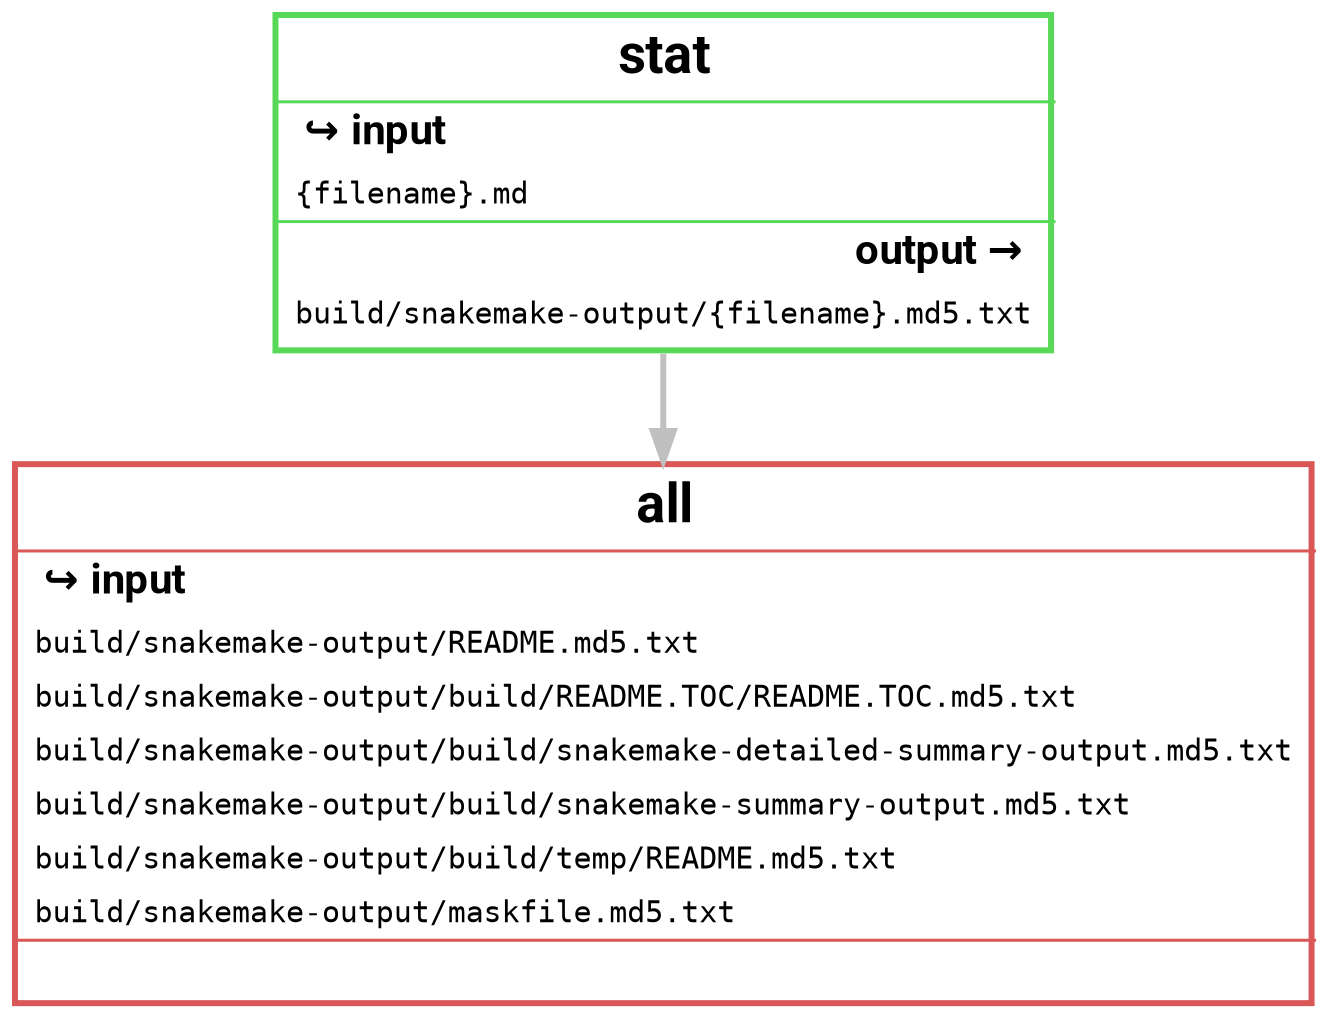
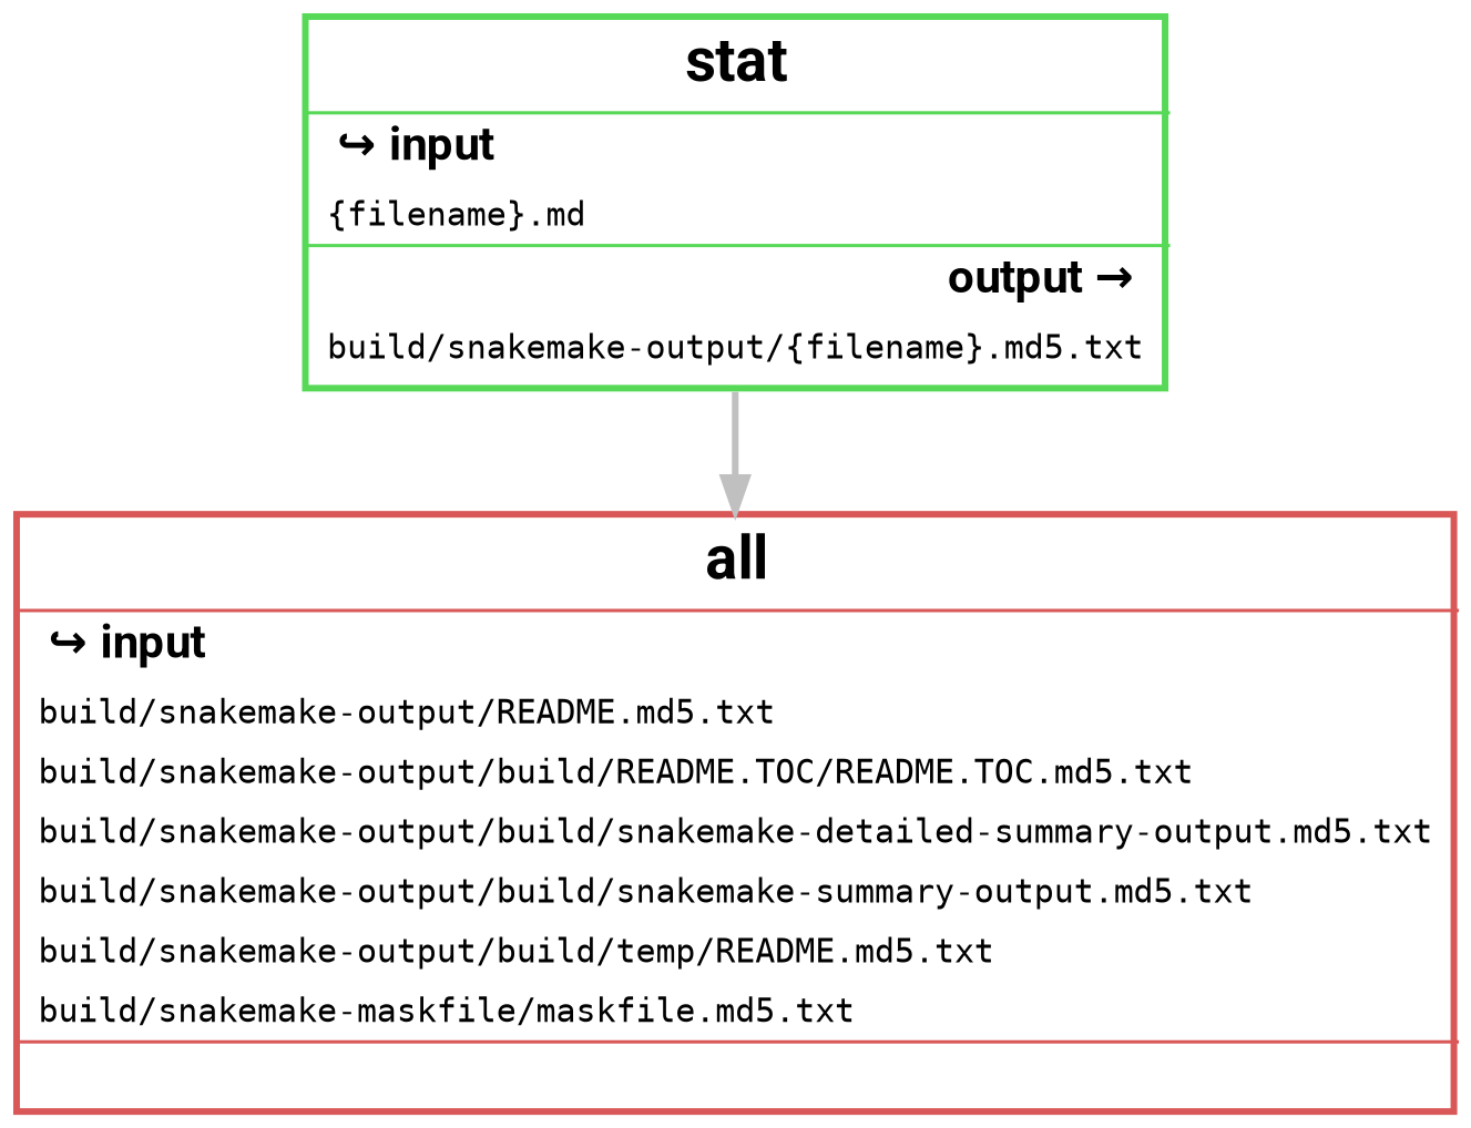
  digraph {
    bgcolor=white
    fontname=Roboto
    node [fontname=Roboto fontsize=10 margin=0 penwidth=2 shape=none style=rounded]
-   n1 [label=<<table border="2" color="#D95757" cellspacing="3" cellborder="0"> <tr><td> <b><font point-size="18">all</font></b> </td></tr> <hr/> <tr><td align="left"> <b><font point-size="14">&#8618; input</font></b> </td></tr> <tr> <td align="left"><font face="monospace">build/snakemake-output/README.md5.txt</font></td> </tr> <tr> <td align="left"><font face="monospace">build/snakemake-output/build/README.TOC/README.TOC.md5.txt</font></td> </tr> <tr> <td align="left"><font face="monospace">build/snakemake-output/build/snakemake-detailed-summary-output.md5.txt</font></td> </tr> <tr> <td align="left"><font face="monospace">build/snakemake-output/build/snakemake-summary-output.md5.txt</font></td> </tr> <tr> <td align="left"><font face="monospace">build/snakemake-output/build/temp/README.md5.txt</font></td> </tr> <tr> <td align="left"><font face="monospace">build/snakemake-output/maskfile.md5.txt</font></td> </tr> <hr/> <tr><td align="right">  </td> </tr> </table>>]
+   n1 [label=<<table border="2" color="#D95757" cellspacing="3" cellborder="0"> <tr><td> <b><font point-size="18">all</font></b> </td></tr> <hr/> <tr><td align="left"> <b><font point-size="14">&#8618; input</font></b> </td></tr> <tr> <td align="left"><font face="monospace">build/snakemake-output/README.md5.txt</font></td> </tr> <tr> <td align="left"><font face="monospace">build/snakemake-output/build/README.TOC/README.TOC.md5.txt</font></td> </tr> <tr> <td align="left"><font face="monospace">build/snakemake-output/build/snakemake-detailed-summary-output.md5.txt</font></td> </tr> <tr> <td align="left"><font face="monospace">build/snakemake-output/build/snakemake-summary-output.md5.txt</font></td> </tr> <tr> <td align="left"><font face="monospace">build/snakemake-output/build/temp/README.md5.txt</font></td> </tr> <tr> <td align="left"><font face="monospace">build/snakemake-maskfile/maskfile.md5.txt</font></td> </tr> <hr/> <tr><td align="right">  </td> </tr> </table>>]
    n2 [label=<<table border="2" color="#57D957" cellspacing="3" cellborder="0"> <tr><td> <b><font point-size="18">stat</font></b> </td></tr> <hr/> <tr><td align="left"> <b><font point-size="14">&#8618; input</font></b> </td></tr> <tr> <td align="left"><font face="monospace">{filename}.md</font></td> </tr> <hr/> <tr><td align="right"> <b><font point-size="14">output &rarr;</font></b> </td> </tr> <tr> <td align="left"><font face="monospace">build/snakemake-output/{filename}.md5.txt</font></td></tr> </table>>]
    n2 -> n1 [color=grey penwidth=2 fontname=Roboto]
  }
